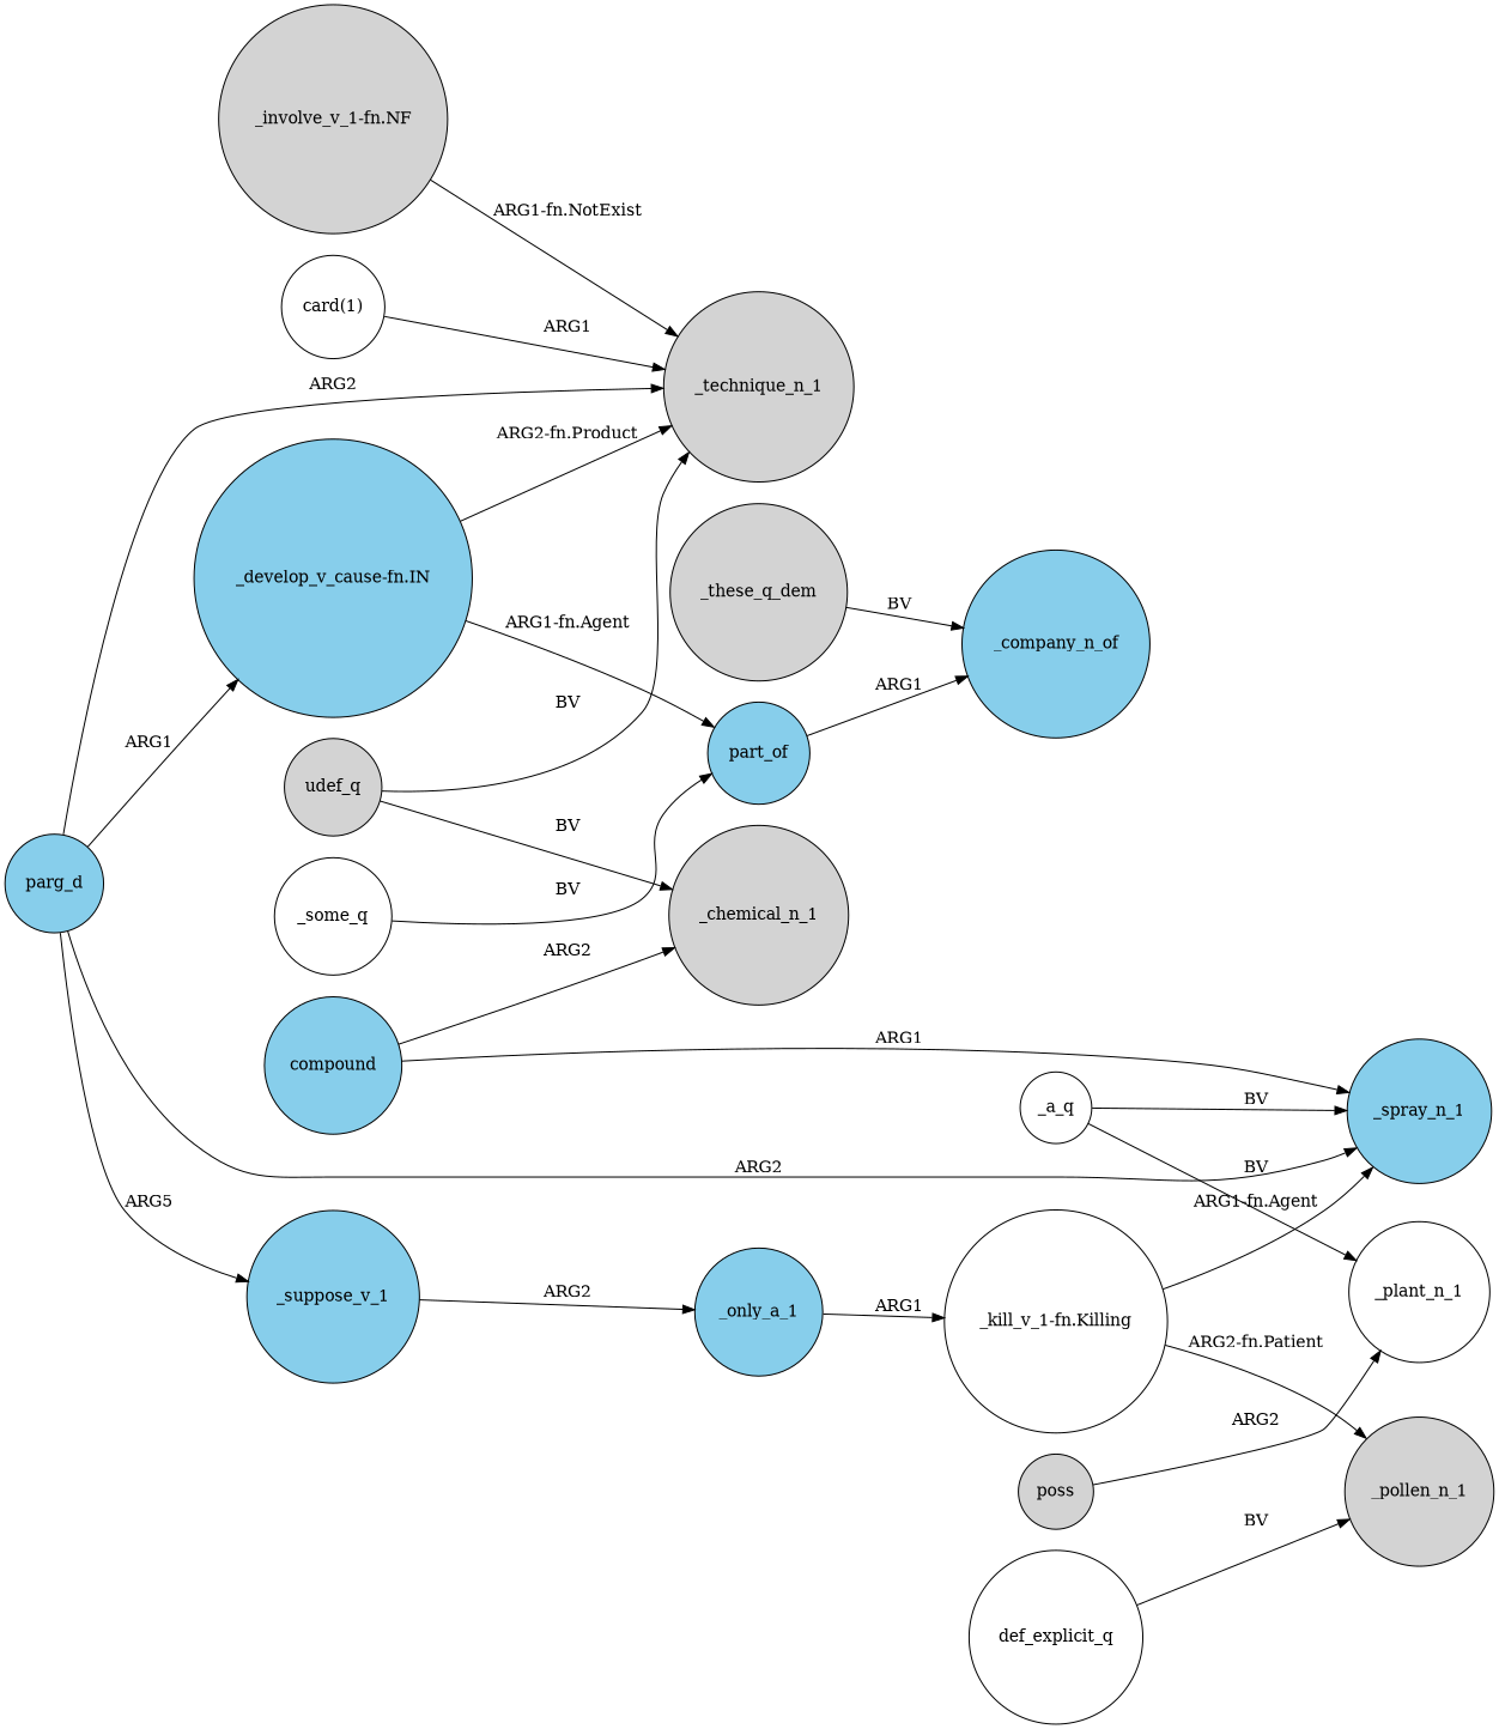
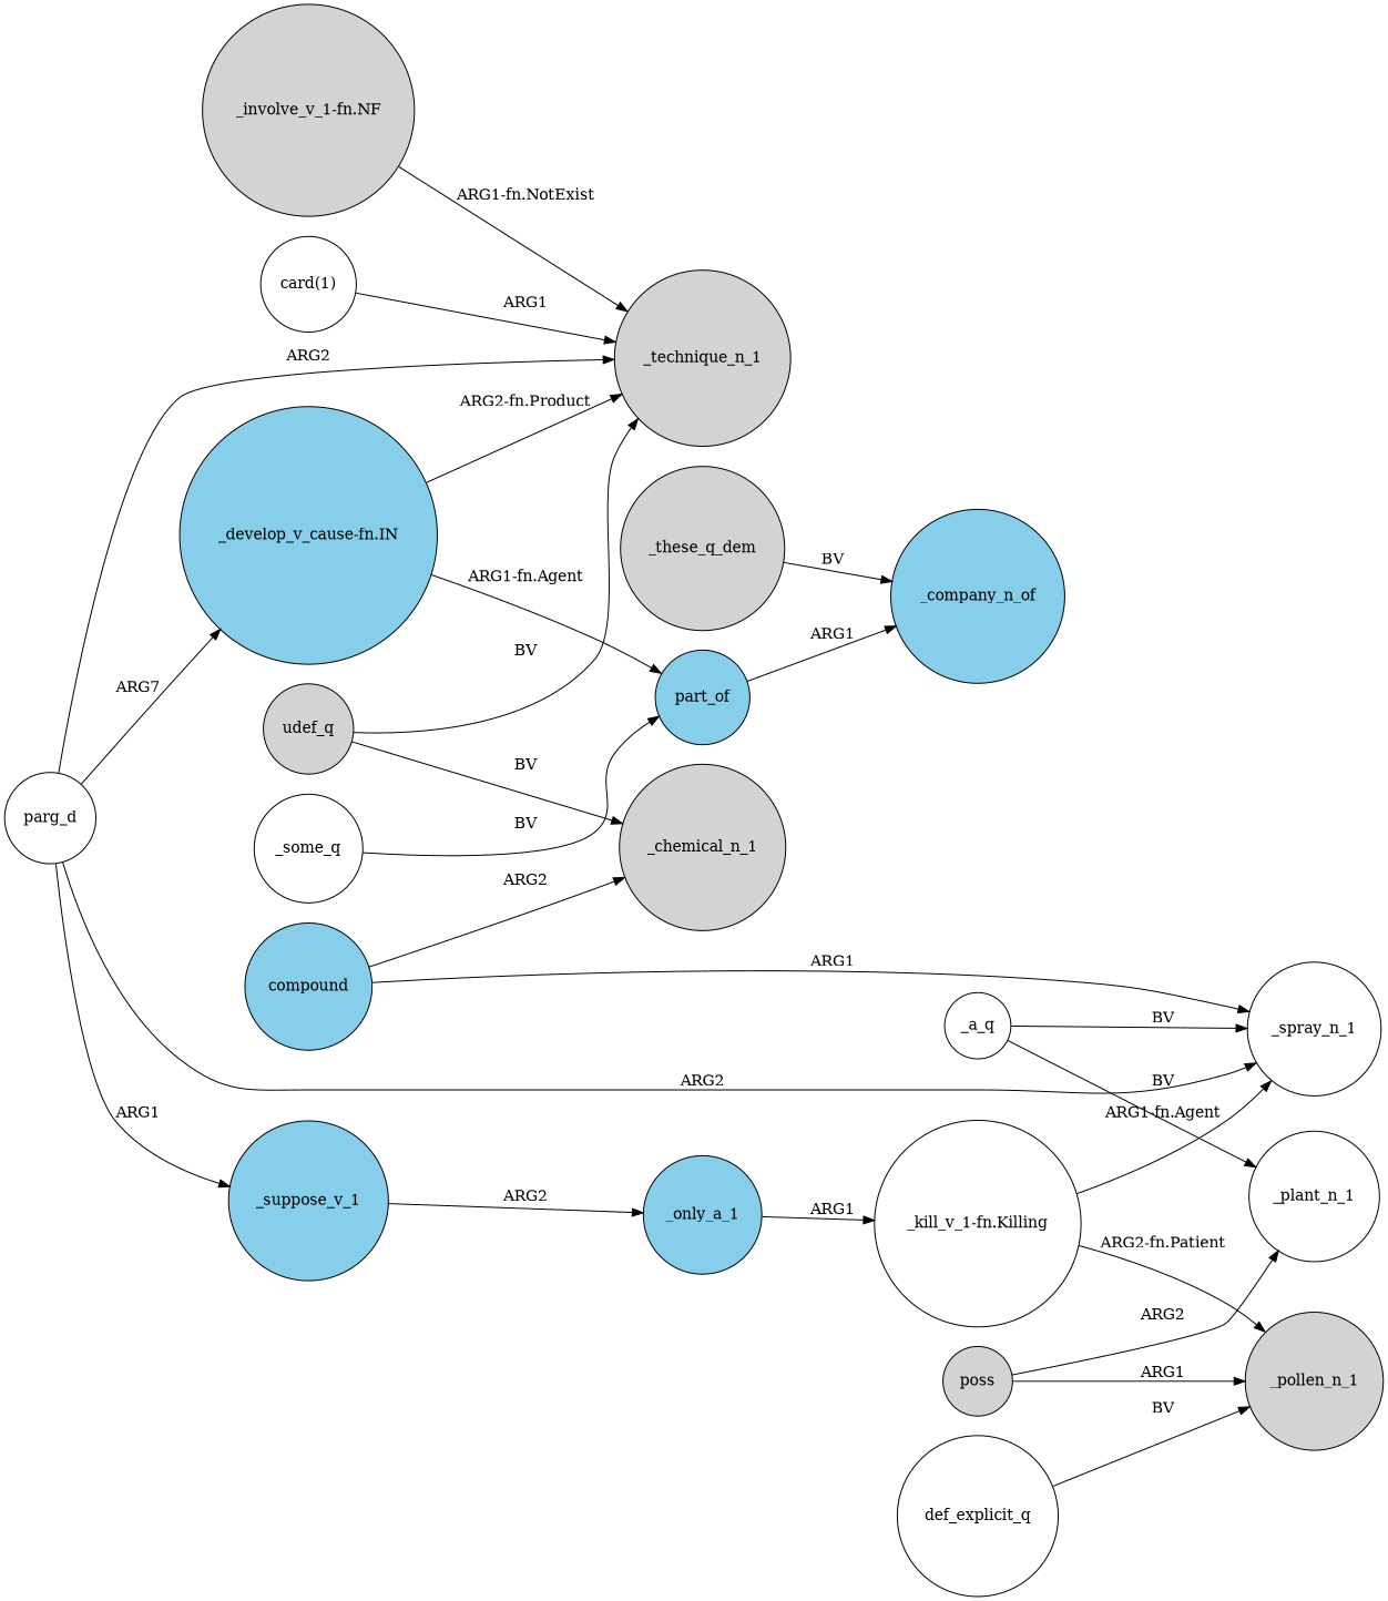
  digraph {
    rankdir=LR
    node [fillcolor=skyblue shape=circle style=filled]
    _technique_n_1 [fillcolor=lightgrey]
    "_develop_v_cause-fn.IN"
    part_of
    _company_n_of
    poss [fillcolor=lightgrey]
    _plant_n_1 [fillcolor=white]
    _pollen_n_1 [fillcolor=lightgrey]
    "card(1)" [fillcolor=white]
    "_kill_v_1-fn.Killing" [fillcolor=white]
-   _spray_n_1
-   parg_d
+   _spray_n_1 [fillcolor=white]
+   parg_d [fillcolor=white]
    _suppose_v_1
    _only_a_1
    "_involve_v_1-fn.NF" [fillcolor=lightgrey]
    udef_q [fillcolor=lightgrey]
    _chemical_n_1 [fillcolor=lightgrey]
    compound
    _these_q_dem [fillcolor=lightgrey]
    _some_q [fillcolor=white]
    _a_q [fillcolor=white]
    def_explicit_q [fillcolor=white]
    "_develop_v_cause-fn.IN" -> _technique_n_1 [label="ARG2-fn.Product"]
    "_develop_v_cause-fn.IN" -> part_of [label="ARG1-fn.Agent"]
    part_of -> _company_n_of [label=ARG1]
    poss -> _plant_n_1 [label=ARG2]
+   poss -> _pollen_n_1 [label=ARG1]
    "card(1)" -> _technique_n_1 [label=ARG1]
    "_kill_v_1-fn.Killing" -> _pollen_n_1 [label="ARG2-fn.Patient"]
    "_kill_v_1-fn.Killing" -> _spray_n_1 [label="ARG1-fn.Agent"]
    parg_d -> _technique_n_1 [label=ARG2]
-   parg_d -> "_develop_v_cause-fn.IN" [label=ARG1]
+   parg_d -> "_develop_v_cause-fn.IN" [label=ARG7]
    parg_d -> _spray_n_1 [label=ARG2]
-   parg_d -> _suppose_v_1 [label=ARG5]
+   parg_d -> _suppose_v_1 [label=ARG1]
    _suppose_v_1 -> _only_a_1 [label=ARG2]
    _only_a_1 -> "_kill_v_1-fn.Killing" [label=ARG1]
    "_involve_v_1-fn.NF" -> _technique_n_1 [label="ARG1-fn.NotExist"]
    udef_q -> _technique_n_1 [label=BV]
    udef_q -> _chemical_n_1 [label=BV]
    compound -> _spray_n_1 [label=ARG1]
    compound -> _chemical_n_1 [label=ARG2]
    _these_q_dem -> _company_n_of [label=BV]
    _some_q -> part_of [label=BV]
    _a_q -> _plant_n_1 [label=BV]
    _a_q -> _spray_n_1 [label=BV]
    def_explicit_q -> _pollen_n_1 [label=BV]
  }
